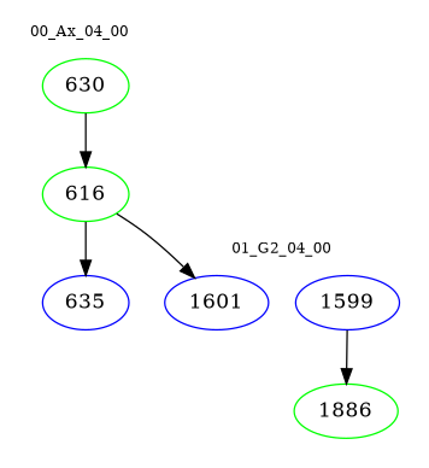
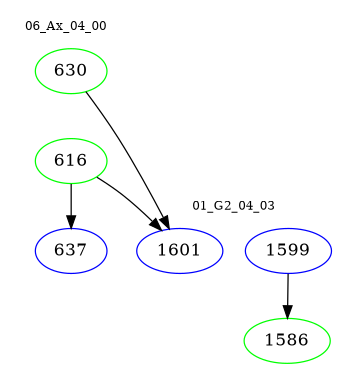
  digraph {
    node [color=green]
    edge [color=black]
    n1 [label=630]
    n2 [label=616]
-   n3 [color=blue label=635]
+   n3 [color=blue label=637]
    n4 [color=blue label=1599]
-   n5 [label=1886]
+   n5 [label=1586]
    n6 [color=blue label=1601]
    subgraph cluster_1 {
      color=white
      fontsize=10
-     label="00_Ax_04_00"
+     label="06_Ax_04_00"
      n1
      n2
      n3
    }
    subgraph cluster_2 {
      color=white
      fontsize=10
-     label="01_G2_04_00"
+     label="01_G2_04_03"
      n4
      n5
      n6
    }
-   n1 -> n2
+   n1 -> n6
    n2 -> n3
    n2 -> n6
    n4 -> n5
  }
